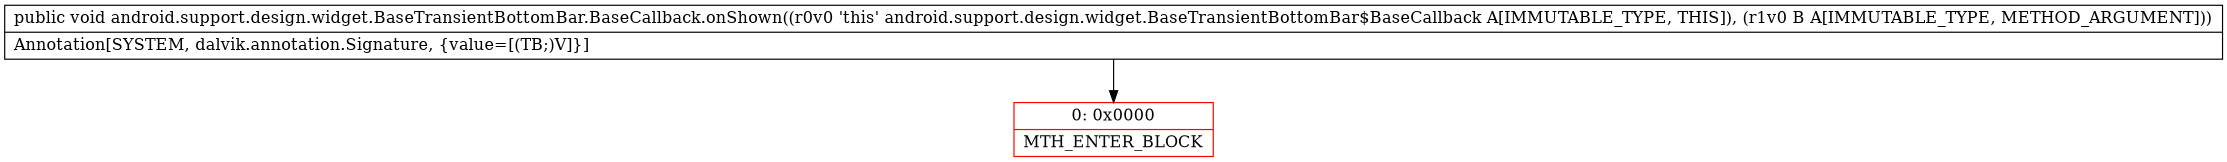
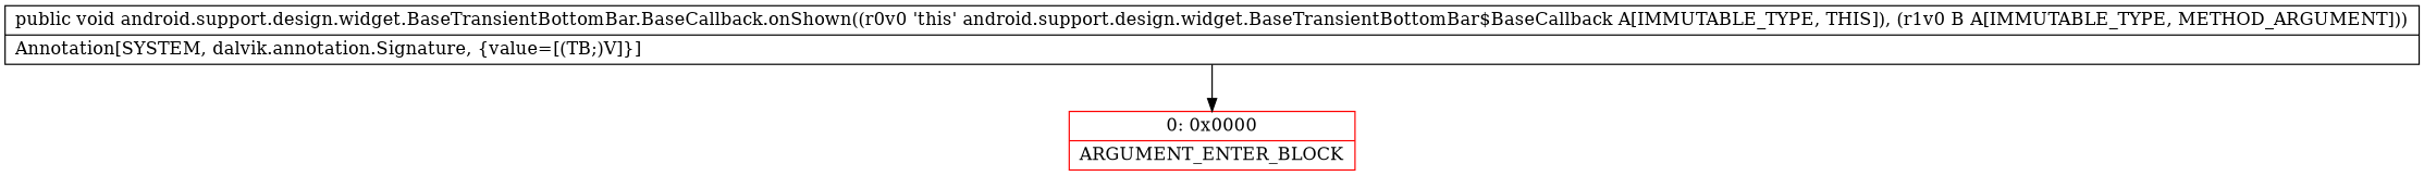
  digraph {
    fontname="DejaVu Serif"
    node [shape=record fontname="DejaVu Serif"]
-   n1 [color=red label="{0\:\ 0x0000|MTH_ENTER_BLOCK\l}"]
+   n1 [color=red label="{0\:\ 0x0000|ARGUMENT_ENTER_BLOCK\l}"]
    n2 [label="{public void android.support.design.widget.BaseTransientBottomBar.BaseCallback.onShown((r0v0 'this' android.support.design.widget.BaseTransientBottomBar$BaseCallback A[IMMUTABLE_TYPE, THIS]), (r1v0 B A[IMMUTABLE_TYPE, METHOD_ARGUMENT]))  | Annotation[SYSTEM, dalvik.annotation.Signature, \{value=[(TB;)V]\}]\l}"]
    subgraph cluster_1 {
      label="R(0)"
    }
    n2 -> n1 [fontname="DejaVu Serif"]
  }
